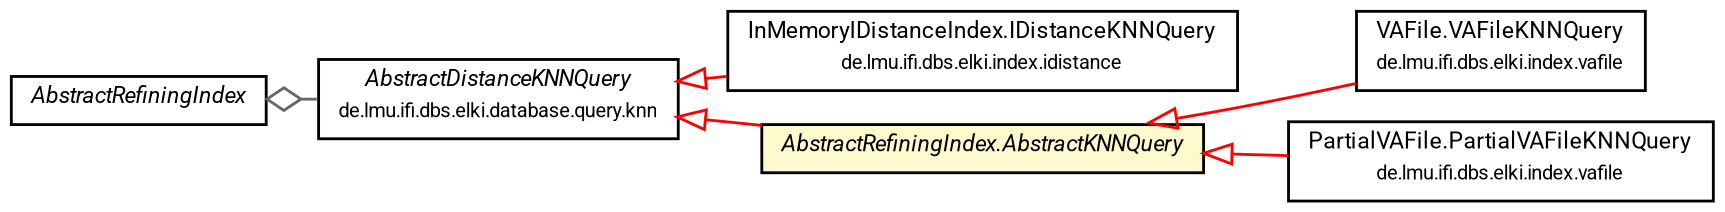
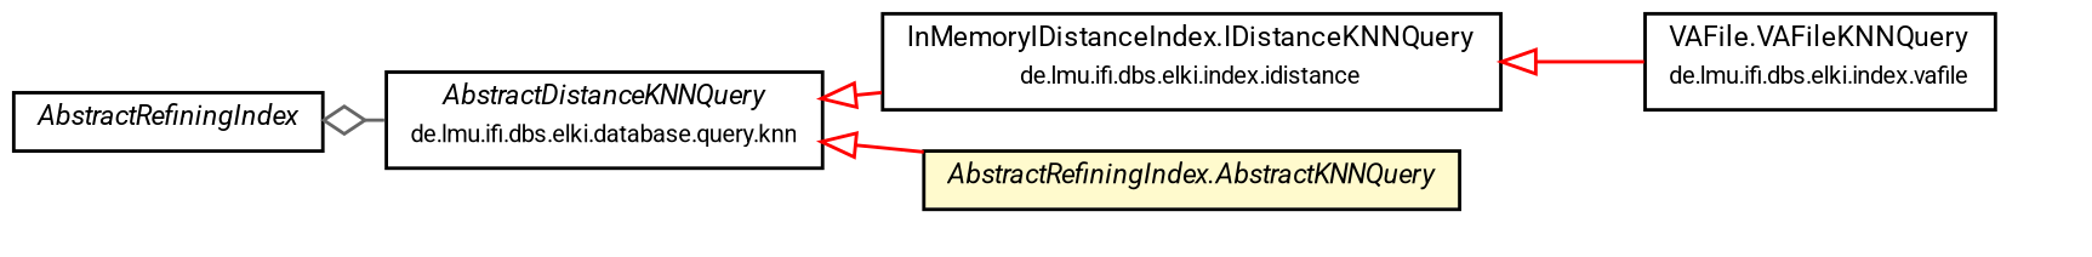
  digraph {
    nodesep=0.15
    rankdir=LR
    ranksep=0.25
    node [fontcolor=black fontname=Roboto fontsize=8 margin=0 shape=plaintext]
    edge [arrowtail=empty color=red dir=back fontname=Roboto fontsize=7 labelfontname=Roboto labelfontsize=7 weight=10]
    n1 [height=0 label=<<table title="de.lmu.ifi.dbs.elki.index.idistance.InMemoryIDistanceIndex.IDistanceKNNQuery" border="0" cellborder="1" cellspacing="0" cellpadding="2" href="idistance/InMemoryIDistanceIndex.IDistanceKNNQuery.html" target="_parent"> 		<tr><td><table border="0" cellspacing="0" cellpadding="1"> 		<tr><td align="center" balign="center"> <font face="Roboto">InMemoryIDistanceIndex.IDistanceKNNQuery</font> </td></tr> 		<tr><td align="center" balign="center"> <font face="Roboto" point-size="7.0">de.lmu.ifi.dbs.elki.index.idistance</font> </td></tr> 		</table></td></tr> 		</table>> width=0]
    n2 [height=0 label=<<table title="de.lmu.ifi.dbs.elki.database.query.knn.AbstractDistanceKNNQuery" border="0" cellborder="1" cellspacing="0" cellpadding="2" href="../database/query/knn/AbstractDistanceKNNQuery.html" target="_parent"> 		<tr><td><table border="0" cellspacing="0" cellpadding="1"> 		<tr><td align="center" balign="center"> <font face="Roboto"><i>AbstractDistanceKNNQuery</i></font> </td></tr> 		<tr><td align="center" balign="center"> <font face="Roboto" point-size="7.0">de.lmu.ifi.dbs.elki.database.query.knn</font> </td></tr> 		</table></td></tr> 		</table>> width=0]
    n3 [height=0 label=<<table title="de.lmu.ifi.dbs.elki.index.AbstractRefiningIndex.AbstractKNNQuery" border="0" cellborder="1" cellspacing="0" cellpadding="2" bgcolor="lemonChiffon" href="AbstractRefiningIndex.AbstractKNNQuery.html" target="_parent"> 		<tr><td><table border="0" cellspacing="0" cellpadding="1"> 		<tr><td align="center" balign="center"> <font face="Roboto"><i>AbstractRefiningIndex.AbstractKNNQuery</i></font> </td></tr> 		</table></td></tr> 		</table>> width=0]
-   n4 [height=0 label=<<table title="de.lmu.ifi.dbs.elki.index.vafile.PartialVAFile.PartialVAFileKNNQuery" border="0" cellborder="1" cellspacing="0" cellpadding="2" href="vafile/PartialVAFile.PartialVAFileKNNQuery.html" target="_parent"> 		<tr><td><table border="0" cellspacing="0" cellpadding="1"> 		<tr><td align="center" balign="center"> <font face="Roboto">PartialVAFile.PartialVAFileKNNQuery</font> </td></tr> 		<tr><td align="center" balign="center"> <font face="Roboto" point-size="7.0">de.lmu.ifi.dbs.elki.index.vafile</font> </td></tr> 		</table></td></tr> 		</table>> width=0]
    n5 [height=0 label=<<table title="de.lmu.ifi.dbs.elki.index.vafile.VAFile.VAFileKNNQuery" border="0" cellborder="1" cellspacing="0" cellpadding="2" href="vafile/VAFile.VAFileKNNQuery.html" target="_parent"> 		<tr><td><table border="0" cellspacing="0" cellpadding="1"> 		<tr><td align="center" balign="center"> <font face="Roboto">VAFile.VAFileKNNQuery</font> </td></tr> 		<tr><td align="center" balign="center"> <font face="Roboto" point-size="7.0">de.lmu.ifi.dbs.elki.index.vafile</font> </td></tr> 		</table></td></tr> 		</table>> width=0]
    n6 [height=0 label=<<table title="de.lmu.ifi.dbs.elki.index.AbstractRefiningIndex" border="0" cellborder="1" cellspacing="0" cellpadding="2" href="AbstractRefiningIndex.html" target="_parent"> 		<tr><td><table border="0" cellspacing="0" cellpadding="1"> 		<tr><td align="center" balign="center"> <font face="Roboto"><i>AbstractRefiningIndex</i></font> </td></tr> 		</table></td></tr> 		</table>> width=0]
    n2 -> n1
    n2 -> n3
-   n3 -> n4
-   n3 -> n5
+   n1 -> n5
    n6 -> n2 [arrowhead=none arrowtail=ediamond color=gray40 weight=4]
  }
